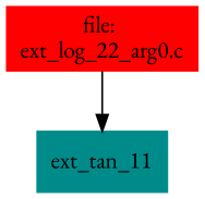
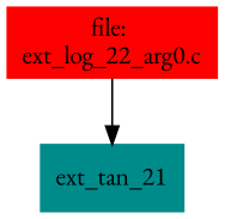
  digraph {
    fontname="EB Garamond"
    node [shape=box style=filled fontname="EB Garamond"]
    n1 [color=red label="file: \next_log_22_arg0.c"]
-   n2 [color=cyan4 label=ext_tan_11]
+   n2 [color=cyan4 label=ext_tan_21]
    n1 -> n2 [fontname="EB Garamond"]
  }
